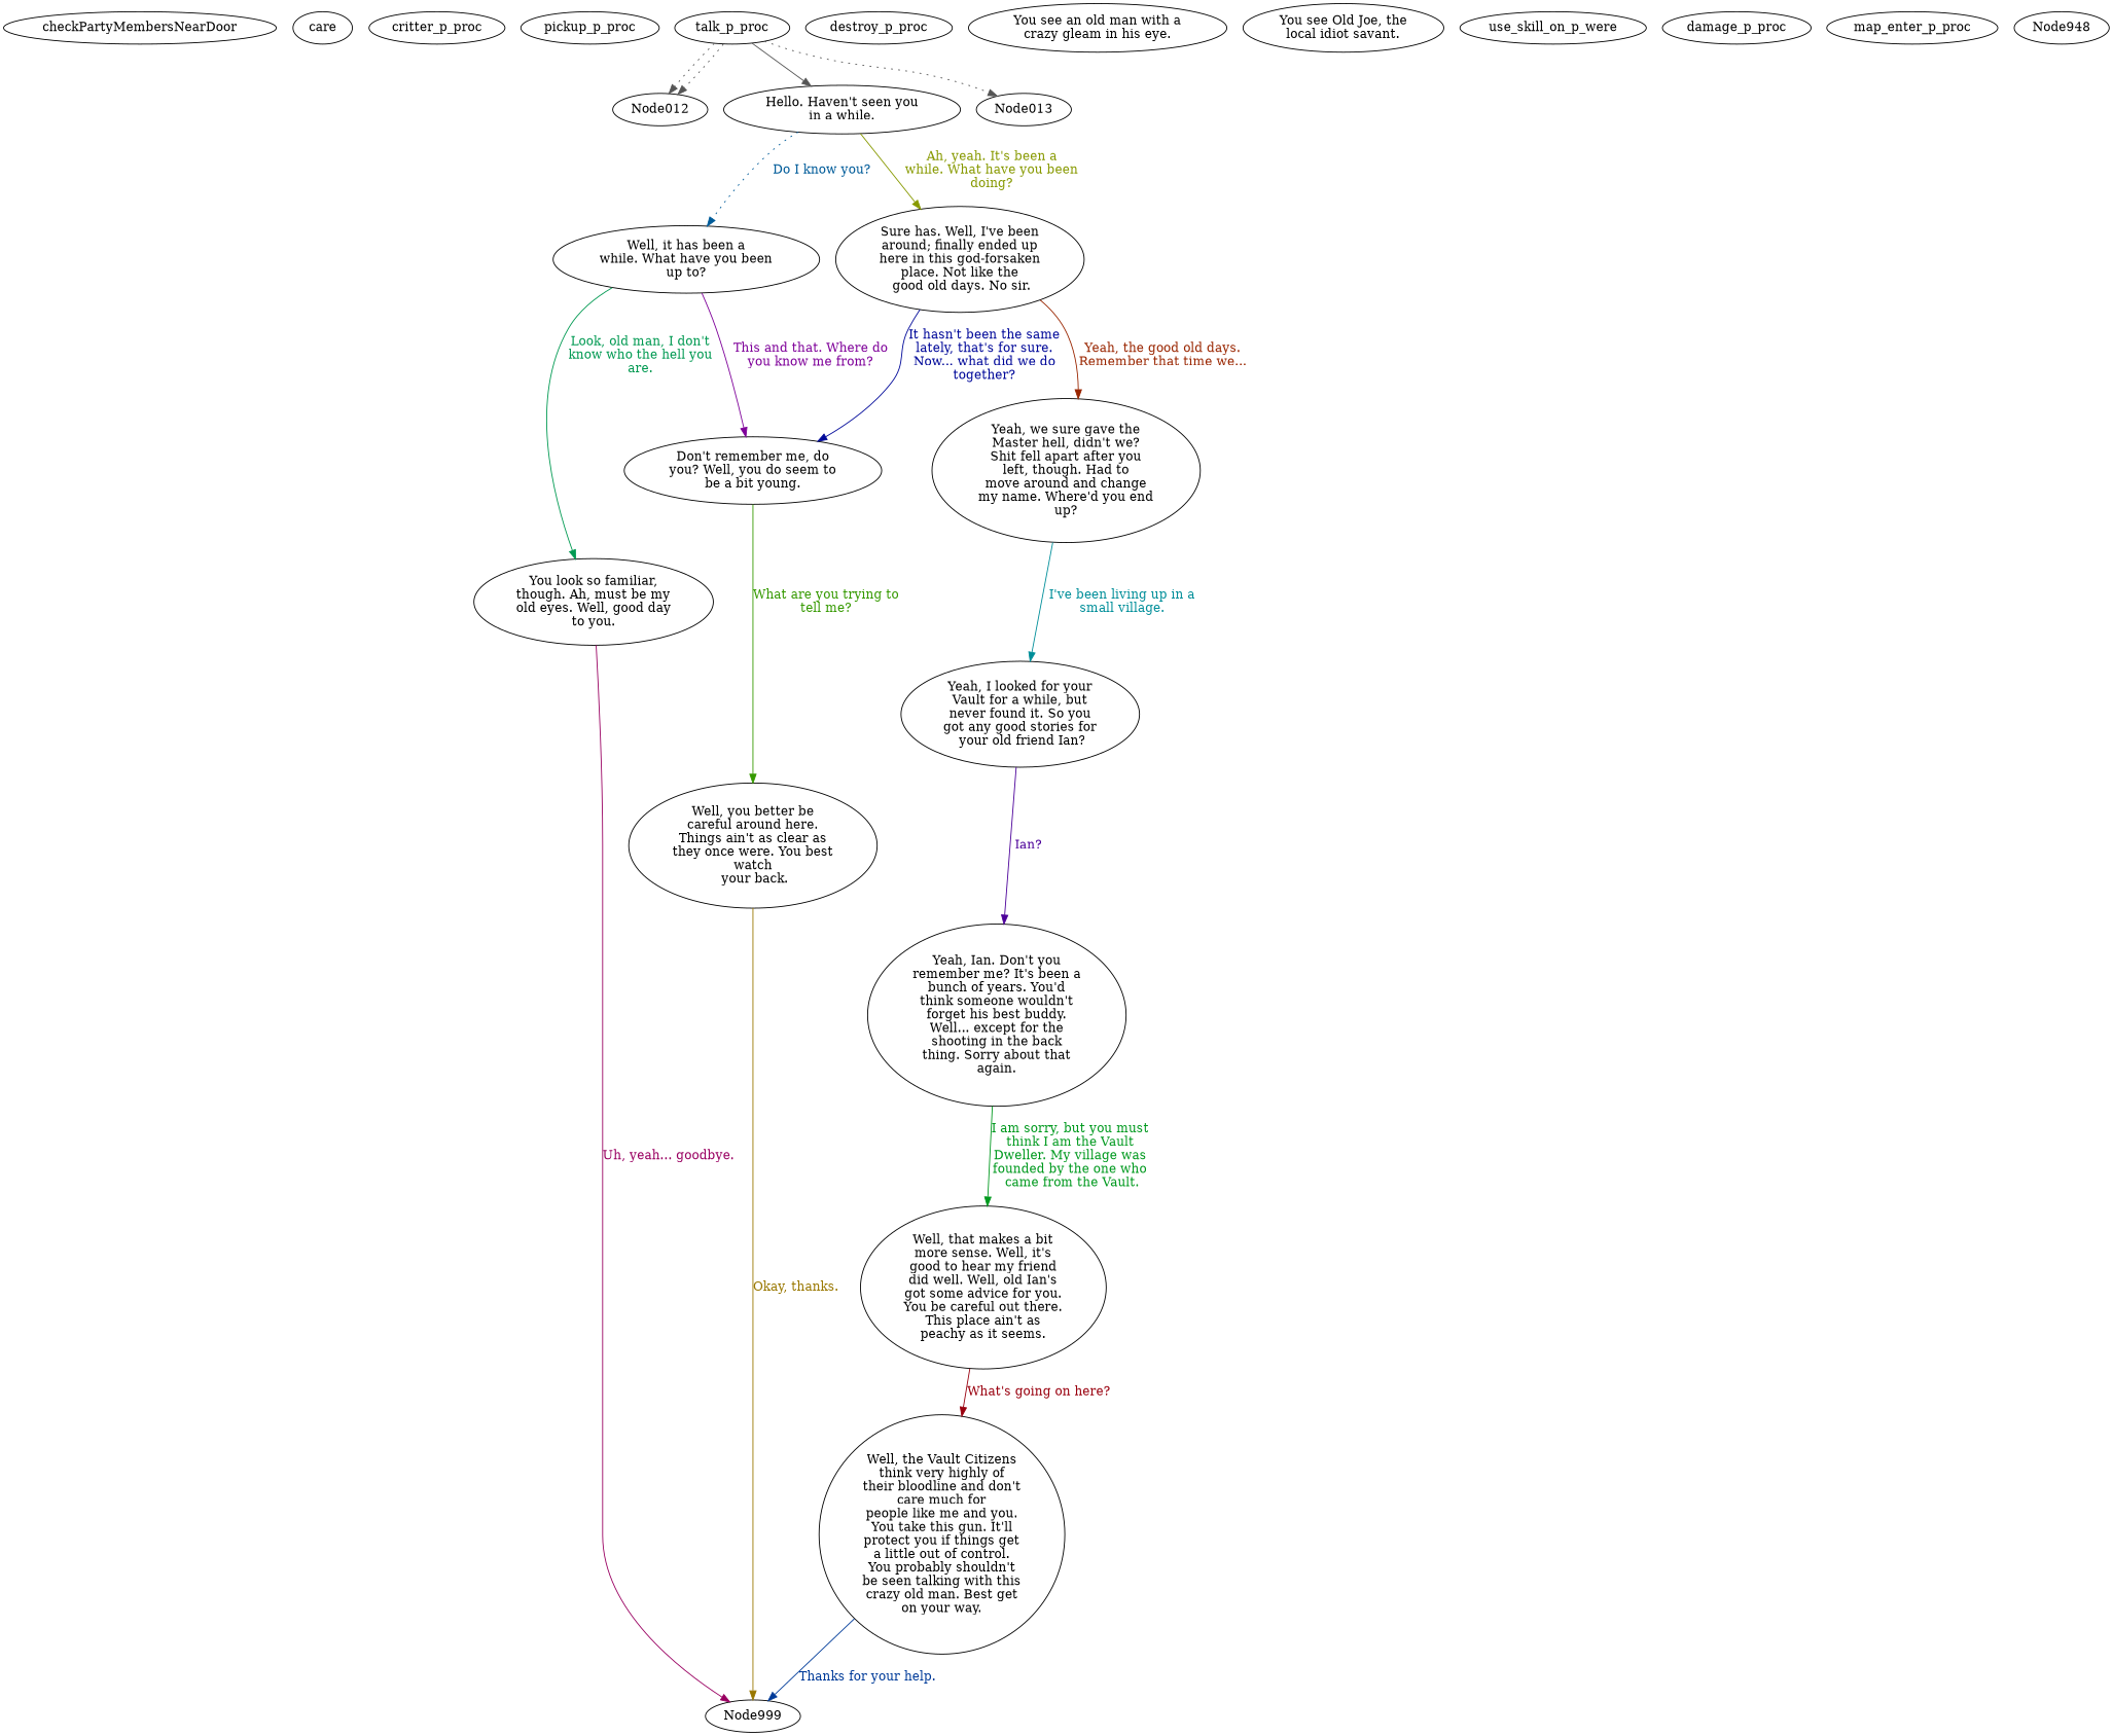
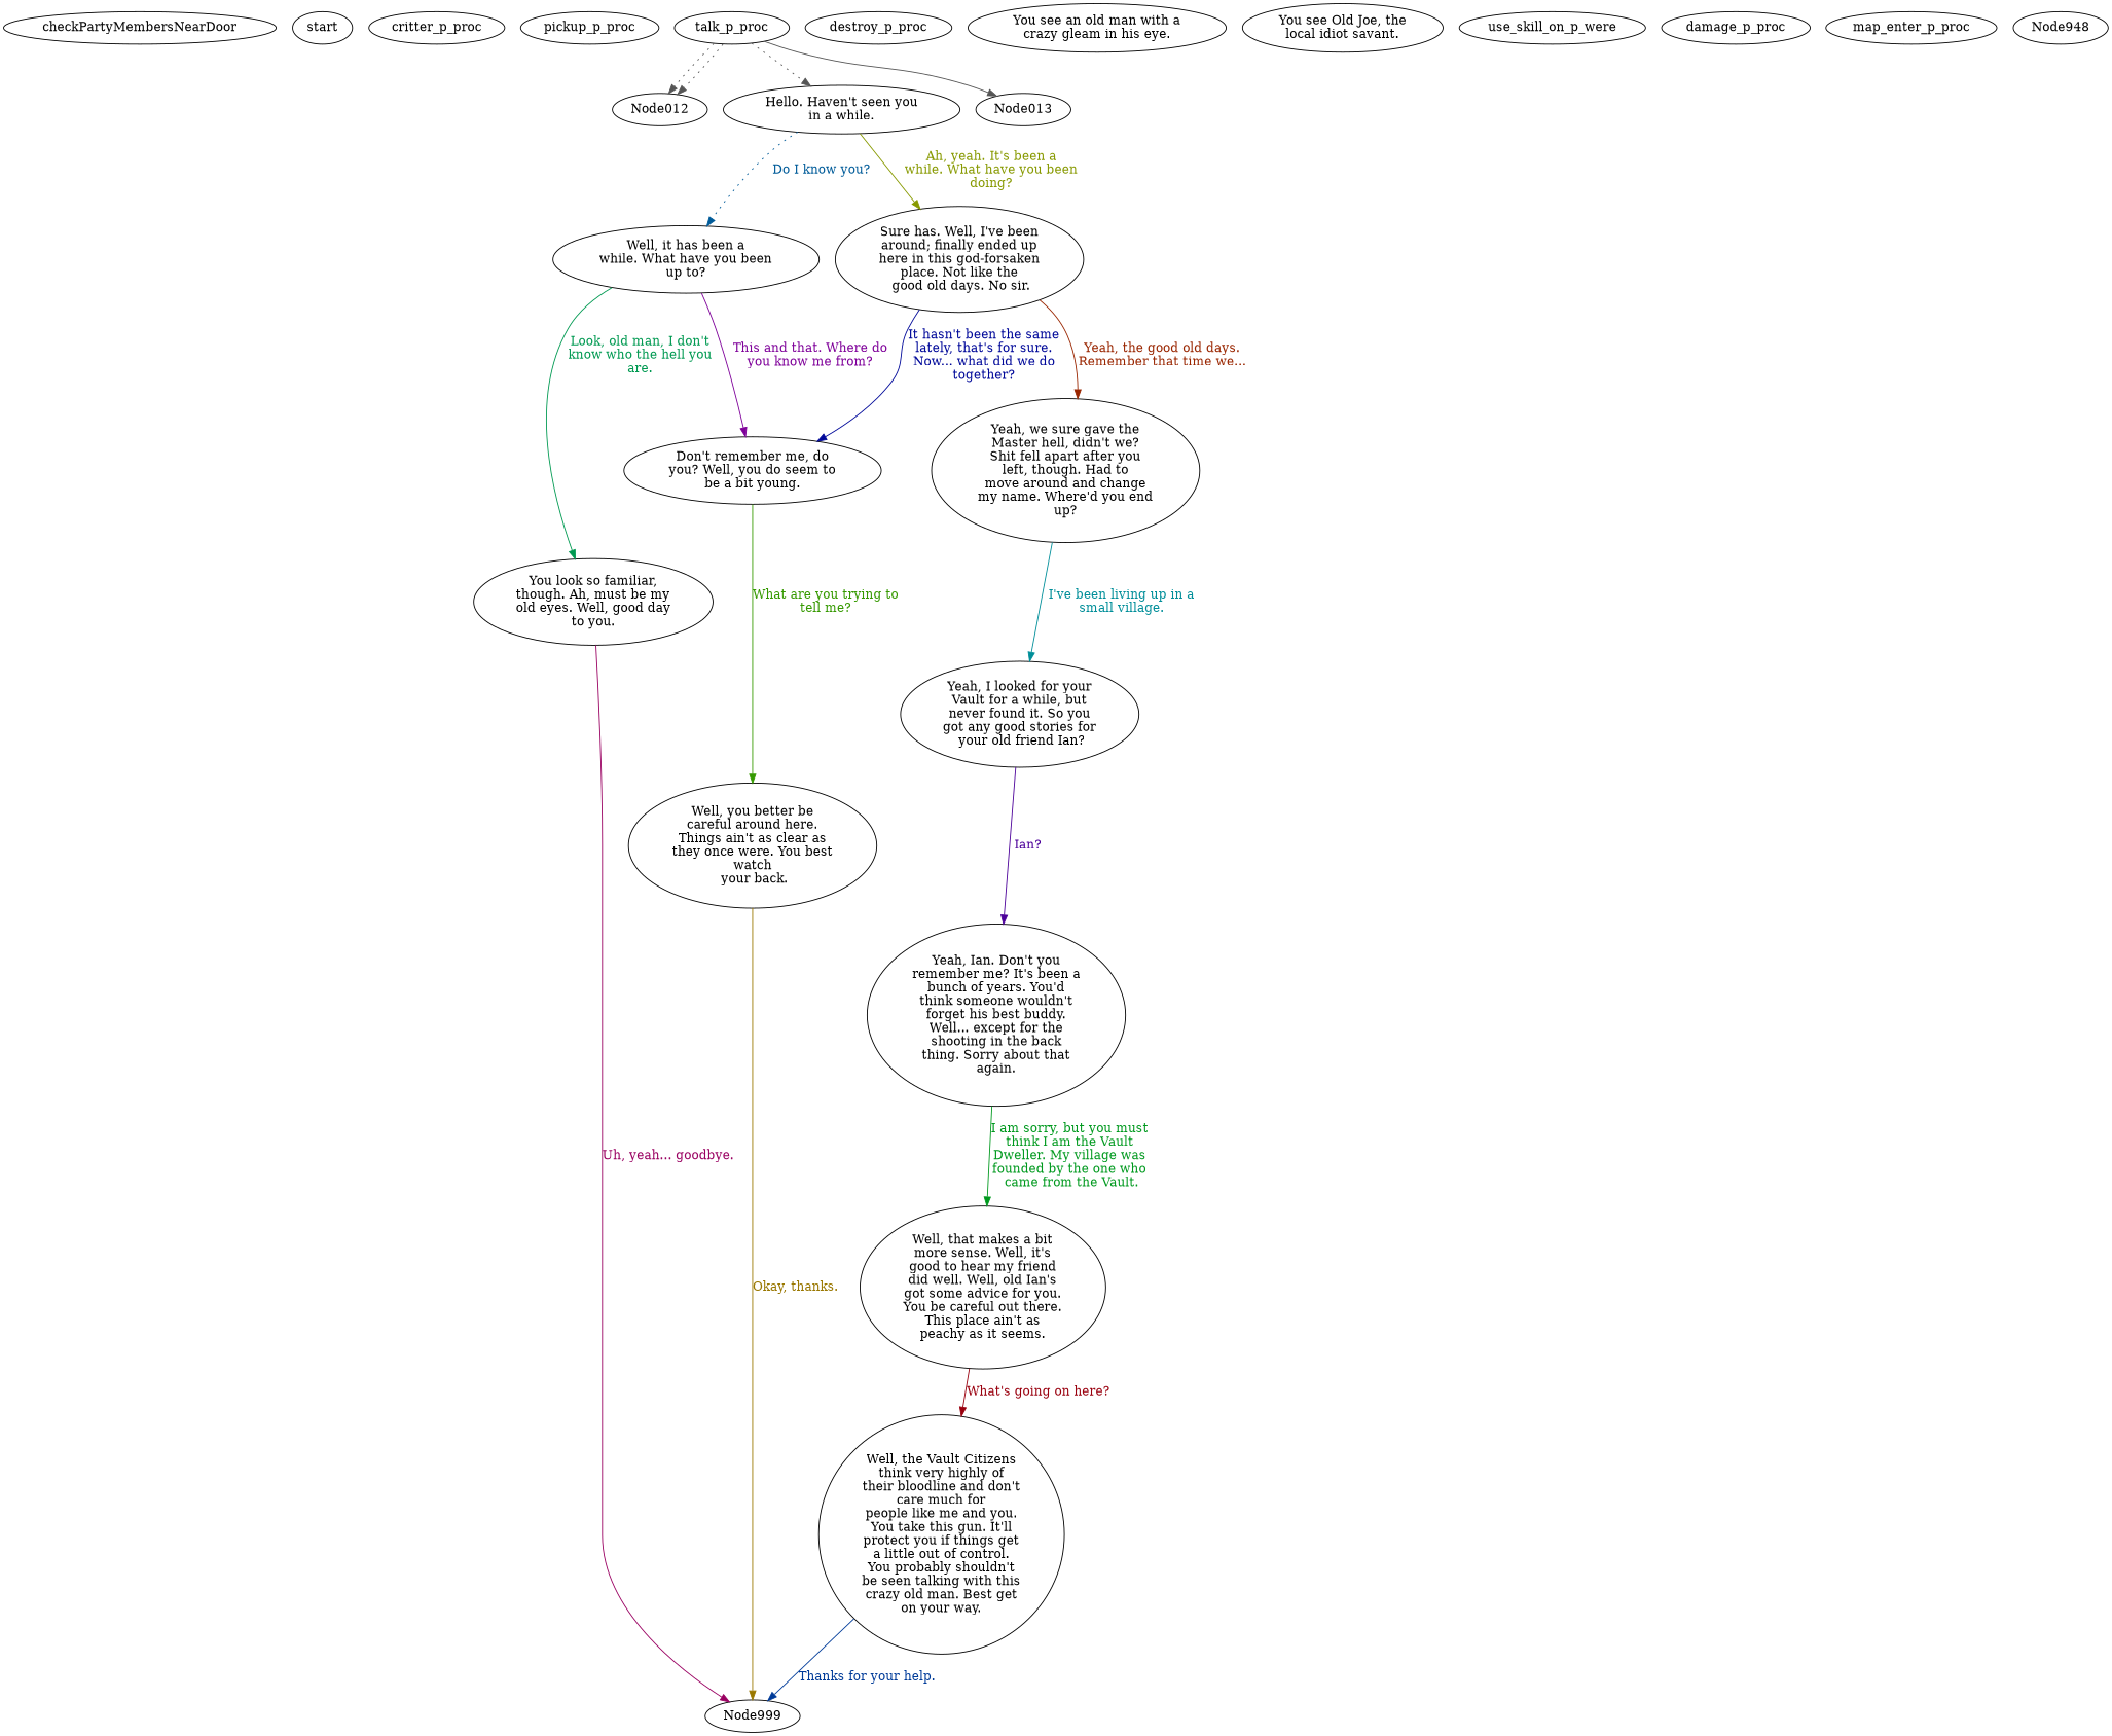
  digraph {
    node [color="#000000" fillcolor="#FFFFFF" style=filled]
    edge [color="#555555"]
    checkPartyMembersNearDoor
-   start [label=care]
+   start
    critter_p_proc
    pickup_p_proc
    talk_p_proc
    Node012
    n7 [label="Hello. Haven't seen you\nin a while."]
    Node013
    n9 [label="Well, it has been a\nwhile. What have you been\nup to?"]
    n10 [label="Sure has. Well, I've been\naround; finally ended up\nhere in this god-forsaken\nplace. Not like the\n good old days. No sir."]
    n11 [label="Don't remember me, do\nyou? Well, you do seem to\nbe a bit young."]
    n12 [label="You look so familiar,\nthough. Ah, must be my\nold eyes. Well, good day\nto you."]
    n13 [label="Yeah, we sure gave the\nMaster hell, didn't we?\nShit fell apart after you\nleft, though. Had to\nmove around and change\nmy name. Where'd you end\nup?"]
    destroy_p_proc
    n15 [label="You see an old man with a\ncrazy gleam in his eye."]
    n16 [label="You see Old Joe, the\nlocal idiot savant."]
    n17 [label=use_skill_on_p_were]
    damage_p_proc
    map_enter_p_proc
    n20 [label=Node948]
    n21 [label="Well, you better be\ncareful around here.\nThings ain't as clear as\nthey once were. You best\nwatch\n your back."]
    Node999
    n23 [label="Yeah, I looked for your\nVault for a while, but\nnever found it. So you\ngot any good stories for\n your old friend Ian?"]
    n24 [label="Yeah, Ian. Don't you\nremember me? It's been a\nbunch of years. You'd\nthink someone wouldn't\nforget his best buddy.\nWell... except for the\nshooting in the back\nthing. Sorry about that\nagain."]
    n25 [label="Well, that makes a bit\nmore sense. Well, it's\ngood to hear my friend\ndid well. Well, old Ian's\ngot some advice for you.\nYou be careful out there.\nThis place ain't as\npeachy as it seems."]
    n26 [label="Well, the Vault Citizens\nthink very highly of\ntheir bloodline and don't\ncare much for\npeople like me and you.\nYou take this gun. It'll\nprotect you if things get\na little out of control.\nYou probably shouldn't\nbe seen talking with this\ncrazy old man. Best get\non your way."]
    talk_p_proc -> Node012 [style=dotted]
    talk_p_proc -> Node012 [style=dotted]
-   talk_p_proc -> n7 [style=solid]
-   talk_p_proc -> Node013 [style=dotted]
+   talk_p_proc -> n7 [style=dotted]
+   talk_p_proc -> Node013 [style=solid]
    n7 -> n9 [color="#005B99" fontcolor="#005B99" label="Do I know you?" style=dotted]
    n7 -> n10 [color="#879900" fontcolor="#879900" label="Ah, yeah. It's been a\nwhile. What have you been\ndoing?"]
    n9 -> n11 [color="#7E0099" fontcolor="#7E0099" label="This and that. Where do\nyou know me from?"]
    n9 -> n12 [color="#009951" fontcolor="#009951" label="Look, old man, I don't\nknow who the hell you\nare."]
    n10 -> n11 [color="#000899" fontcolor="#000899" label="It hasn't been the same\nlately, that's for sure.\nNow... what did we do\ntogether?"]
    n10 -> n13 [color="#992500" fontcolor="#992500" label="Yeah, the good old days.\nRemember that time we..."]
    n11 -> n21 [color="#359900" fontcolor="#359900" label="What are you trying to\ntell me?"]
    n12 -> Node999 [color="#990061" fontcolor="#990061" label="Uh, yeah... goodbye."]
    n13 -> n23 [color="#008E99" fontcolor="#008E99" label="I've been living up in a\nsmall village."]
    n21 -> Node999 [color="#997700" fontcolor="#997700" label="Okay, thanks."]
    n23 -> n24 [color="#4B0099" fontcolor="#4B0099" label="Ian?"]
    n24 -> n25 [color="#00991E" fontcolor="#00991E" label="I am sorry, but you must\nthink I am the Vault\nDweller. My village was\nfounded by the one who\n came from the Vault."]
    n25 -> n26 [color="#99000E" fontcolor="#99000E" label="What's going on here?"]
    n26 -> Node999 [color="#003B99" fontcolor="#003B99" label="Thanks for your help."]
  }
